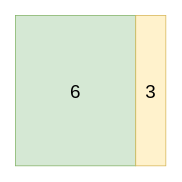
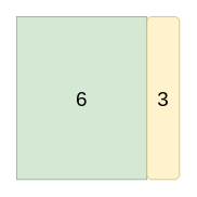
  <mxCell id="0" />
  <mxCell id="1" parent="0" />
  <mxCell id="2" value="6" style="rounded=0;whiteSpace=wrap;html=1;fillColor=#d5e8d4;strokeColor=#82b366;fontSize=25;" vertex="1" parent="1"><mxGeometry x="20" y="20" width="160" height="200" as="geometry" /></mxCell>
- <mxCell id="3" value="3" style="rounded=0;whiteSpace=wrap;html=1;fillColor=#fff2cc;strokeColor=#d6b656;fontSize=25;" vertex="1" parent="1"><mxGeometry x="180" y="20" width="40" height="200" as="geometry" /></mxCell>
+ <mxCell id="3" value="3" style="whiteSpace=wrap;html=1;fillColor=#fff2cc;strokeColor=#d6b656;fontSize=25;rounded=1;" vertex="1" parent="1"><mxGeometry x="180" y="20" width="40" height="200" as="geometry" /></mxCell>
